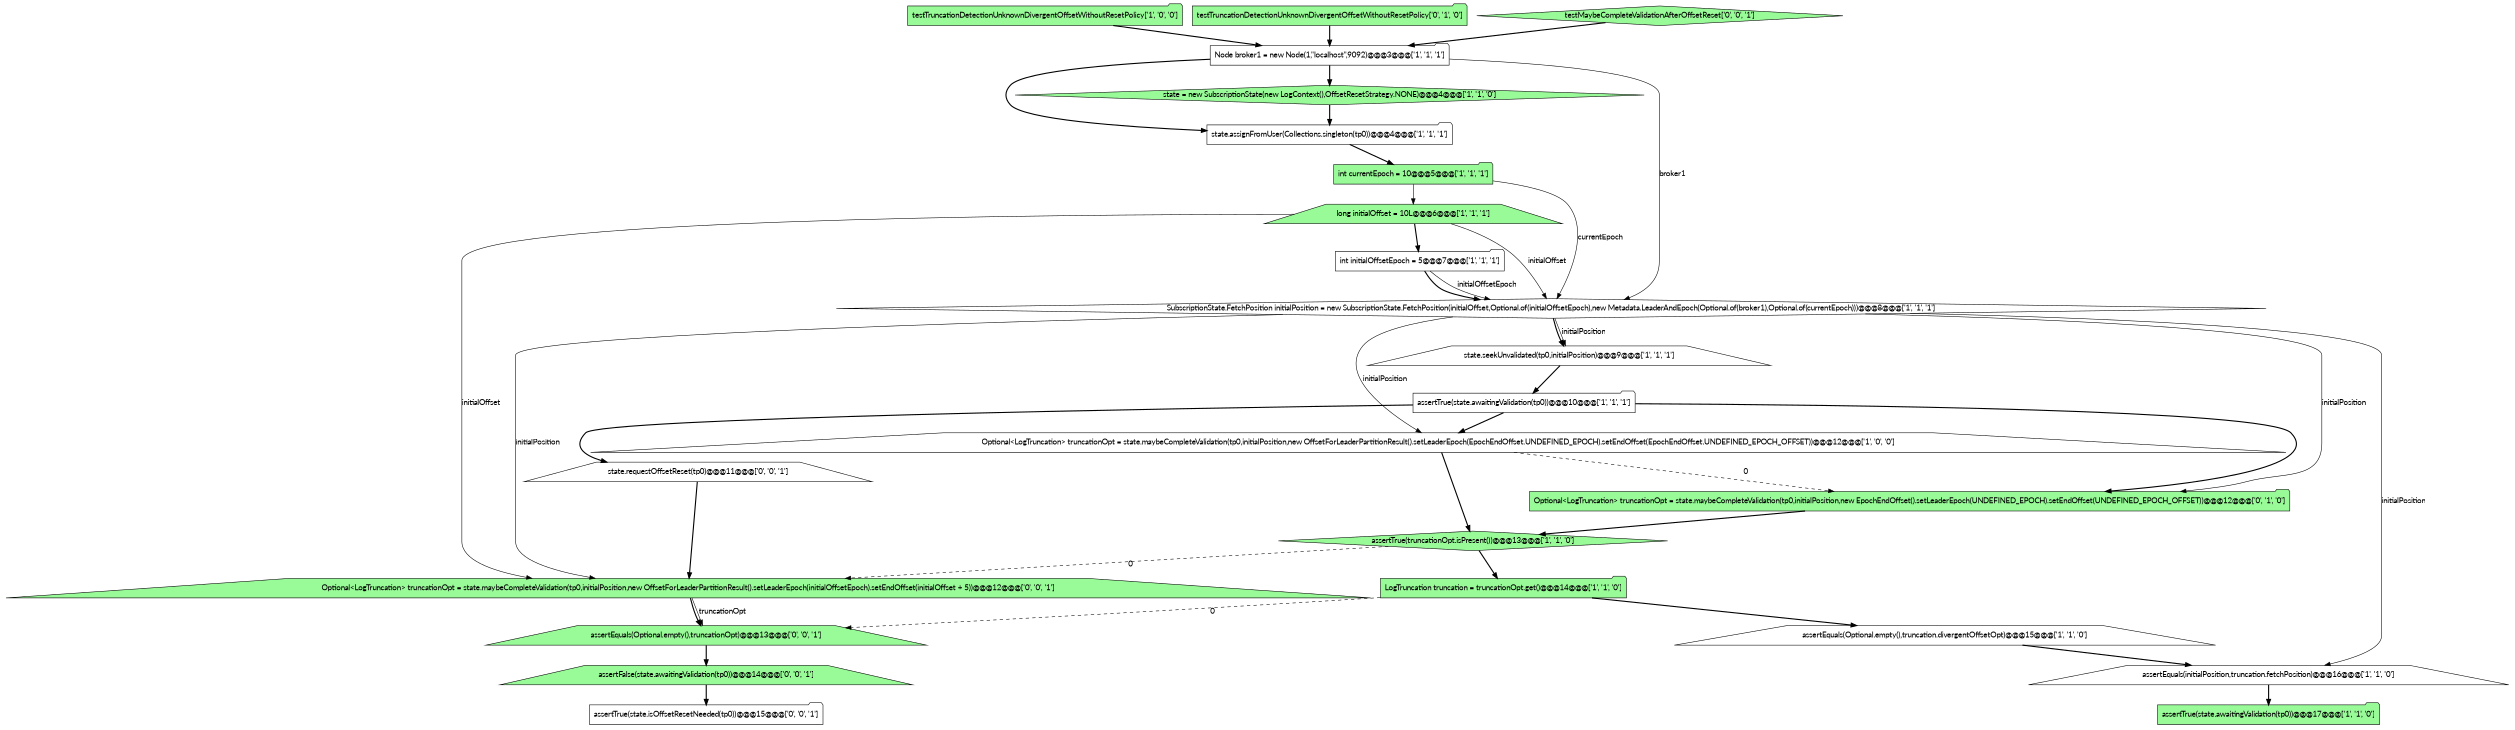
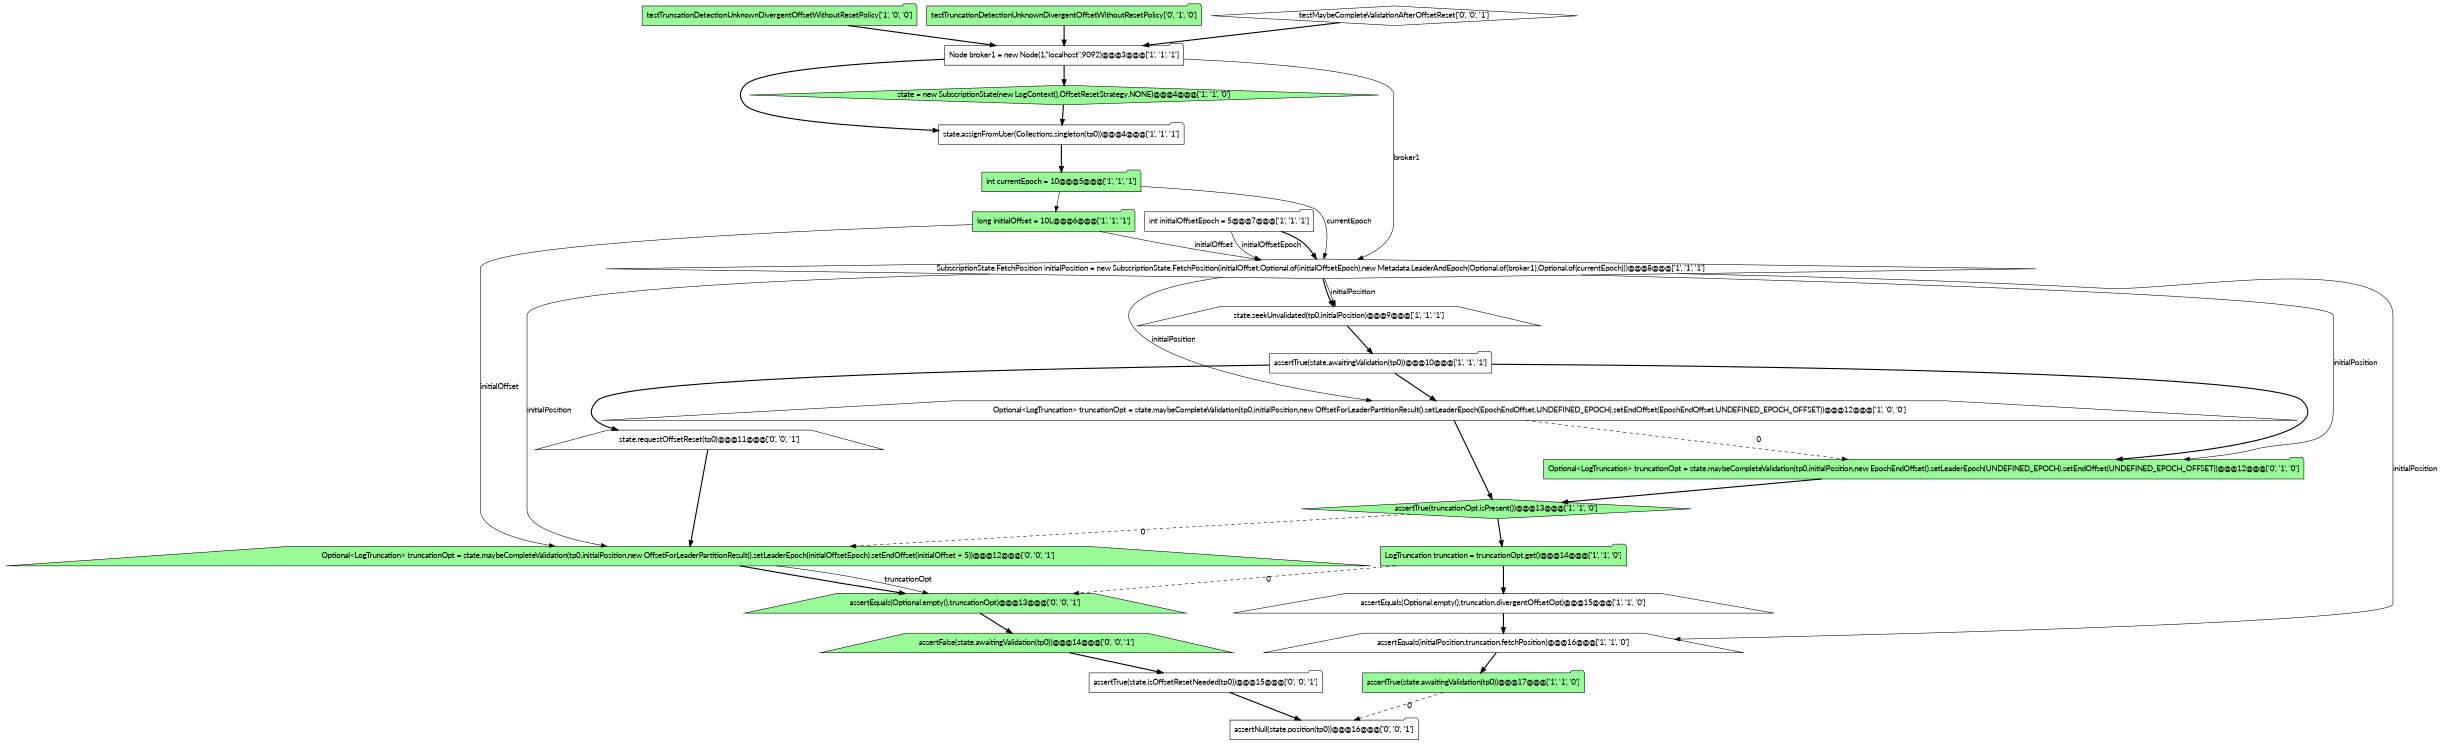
  digraph {
    fontname=Lato
    node [fillcolor=palegreen fontname=Lato shape=folder style=filled]
    edge [fontname=Lato style=bold]
    n1 [fillcolor=white label="state.requestOffsetReset(tp0)@@@11@@@['0', '0', '1']" shape=trapezium]
    n2 [label="Optional<LogTruncation> truncationOpt = state.maybeCompleteValidation(tp0,initialPosition,new OffsetForLeaderPartitionResult().setLeaderEpoch(initialOffsetEpoch).setEndOffset(initialOffset + 5))@@@12@@@['0', '0', '1']" shape=trapezium]
    n3 [label="assertEquals(Optional.empty(),truncationOpt)@@@13@@@['0', '0', '1']" shape=trapezium]
    n4 [label="assertFalse(state.awaitingValidation(tp0))@@@14@@@['0', '0', '1']" shape=trapezium]
    n5 [label="int currentEpoch = 10@@@5@@@['1', '1', '1']"]
-   n6 [label="long initialOffset = 10L@@@6@@@['1', '1', '1']" shape=trapezium]
+   n6 [label="long initialOffset = 10L@@@6@@@['1', '1', '1']"]
    n7 [fillcolor=white label="SubscriptionState.FetchPosition initialPosition = new SubscriptionState.FetchPosition(initialOffset,Optional.of(initialOffsetEpoch),new Metadata.LeaderAndEpoch(Optional.of(broker1),Optional.of(currentEpoch)))@@@8@@@['1', '1', '1']" shape=diamond]
    n8 [fillcolor=white label="int initialOffsetEpoch = 5@@@7@@@['1', '1', '1']"]
    n9 [label="Optional<LogTruncation> truncationOpt = state.maybeCompleteValidation(tp0,initialPosition,new EpochEndOffset().setLeaderEpoch(UNDEFINED_EPOCH).setEndOffset(UNDEFINED_EPOCH_OFFSET))@@@12@@@['0', '1', '0']"]
    n10 [fillcolor=white label="assertEquals(initialPosition,truncation.fetchPosition)@@@16@@@['1', '1', '0']" shape=trapezium]
    n11 [fillcolor=white label="state.seekUnvalidated(tp0,initialPosition)@@@9@@@['1', '1', '1']" shape=trapezium]
    n12 [fillcolor=white label="Optional<LogTruncation> truncationOpt = state.maybeCompleteValidation(tp0,initialPosition,new OffsetForLeaderPartitionResult().setLeaderEpoch(EpochEndOffset.UNDEFINED_EPOCH).setEndOffset(EpochEndOffset.UNDEFINED_EPOCH_OFFSET))@@@12@@@['1', '0', '0']" shape=trapezium]
    n13 [label="assertTrue(truncationOpt.isPresent())@@@13@@@['1', '1', '0']" shape=diamond]
    n14 [label="LogTruncation truncation = truncationOpt.get()@@@14@@@['1', '1', '0']"]
    n15 [label="testTruncationDetectionUnknownDivergentOffsetWithoutResetPolicy['1', '0', '0']"]
    n16 [fillcolor=white label="Node broker1 = new Node(1,\"localhost\",9092)@@@3@@@['1', '1', '1']"]
    n17 [fillcolor=white label="state.assignFromUser(Collections.singleton(tp0))@@@4@@@['1', '1', '1']"]
    n18 [label="state = new SubscriptionState(new LogContext(),OffsetResetStrategy.NONE)@@@4@@@['1', '1', '0']" shape=diamond]
    n19 [label="testTruncationDetectionUnknownDivergentOffsetWithoutResetPolicy['0', '1', '0']"]
    n20 [fillcolor=white label="assertTrue(state.isOffsetResetNeeded(tp0))@@@15@@@['0', '0', '1']"]
-   n22 [label="testMaybeCompleteValidationAfterOffsetReset['0', '0', '1']" shape=diamond]
+   n21 [fillcolor=white label="assertNull(state.position(tp0))@@@16@@@['0', '0', '1']"]
+   n22 [fillcolor=white label="testMaybeCompleteValidationAfterOffsetReset['0', '0', '1']" shape=diamond]
    n23 [fillcolor=white label="assertEquals(Optional.empty(),truncation.divergentOffsetOpt)@@@15@@@['1', '1', '0']" shape=trapezium]
    n24 [label="assertTrue(state.awaitingValidation(tp0))@@@17@@@['1', '1', '0']"]
    n25 [fillcolor=white label="assertTrue(state.awaitingValidation(tp0))@@@10@@@['1', '1', '1']"]
    n1 -> n2
    n2 -> n3 [label=truncationOpt style=solid]
    n2 -> n3
    n3 -> n4
    n4 -> n20
    n5 -> n6 [style=solid]
    n5 -> n7 [label=currentEpoch style=solid]
    n6 -> n2 [label=initialOffset style=solid]
    n6 -> n7 [label=initialOffset style=solid]
-   n6 -> n8
    n7 -> n2 [label=initialPosition style=solid]
    n7 -> n9 [label=initialPosition style=solid]
    n7 -> n10 [label=initialPosition style=solid]
    n7 -> n11 [label=initialPosition style=solid]
    n7 -> n11
    n7 -> n12 [label=initialPosition style=solid]
    n8 -> n7 [label=initialOffsetEpoch style=solid]
    n8 -> n7
    n9 -> n13
    n10 -> n24
    n11 -> n25
    n12 -> n9 [label=0 style=dashed]
    n12 -> n13
    n13 -> n2 [label=0 style=dashed]
    n13 -> n14
    n14 -> n3 [label=0 style=dashed]
    n14 -> n23
    n15 -> n16
    n16 -> n7 [label=broker1 style=solid]
    n16 -> n17
    n16 -> n18
    n17 -> n5
    n18 -> n17
    n19 -> n16
+   n20 -> n21
    n22 -> n16
    n23 -> n10
+   n24 -> n21 [label=0 style=dashed]
    n25 -> n1
    n25 -> n9
    n25 -> n12
  }
